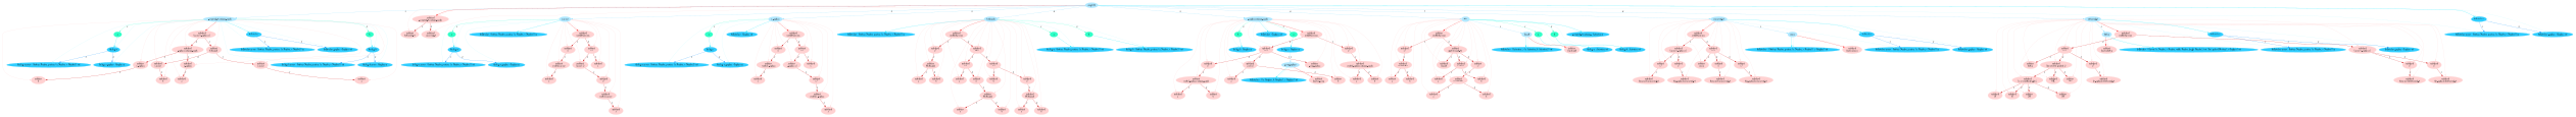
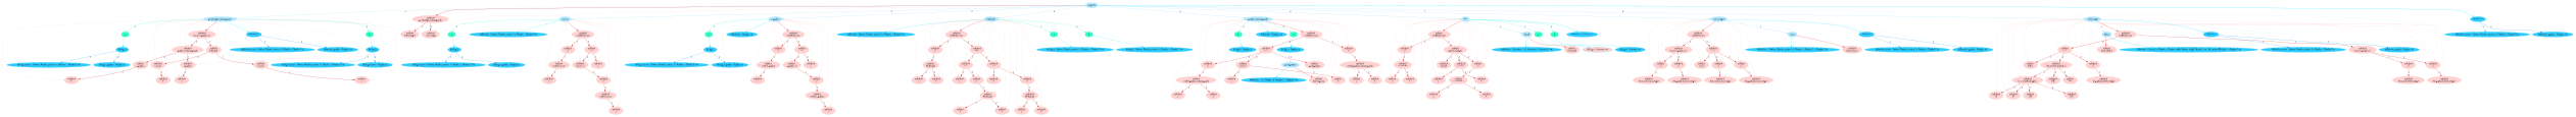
  digraph {
    node [color="#ffd1d1" fontname=Times shape=ellipse style=filled]
    edge [arrowHead=normal arrowsize=1 color="#ffd5d5" dir=forward fontname="Times-Italic"]
    n1 [label="undefined\n{mouse:$graphics:$}"]
    n2 [label="undefined\nboth$and$"]
    n3 [label="undefined\ngraphicscontaining$and$"]
    n4 [label="undefined\n$.mouse"]
    n5 [label="undefined\n$.mouse"]
    n6 [label="undefined\n$.graphics"]
    n7 [label="undefined\n$.graphics"]
    n8 [label="undefined\na"]
    n9 [label="undefined\nb"]
    n10 [label="undefined\na"]
    n11 [label="undefined\nb"]
    n12 [label="undefined\n$withbehaviour$"]
    n13 [label="undefined\n$!"]
    n14 [label="undefined\n$=$"]
    n15 [label="undefined\nresultof$.mouse"]
    n16 [label="undefined\nx"]
    n17 [label="undefined\n{mouse:$}"]
    n18 [label="undefined\nx"]
    n19 [label="undefined\n$?"]
    n20 [label="undefined\nresultof$.mouse"]
    n21 [label="undefined\nx"]
    n22 [label="undefined\n$withbehaviour$"]
    n23 [label="undefined\n$!"]
    n24 [label="undefined\n$=$"]
    n25 [label="undefined\nresultof$.graphics"]
    n26 [label="undefined\nx"]
    n27 [label="undefined\n{graphics:$}"]
    n28 [label="undefined\nx"]
    n29 [label="undefined\n$?"]
    n30 [label="undefined\nresultof$.graphics"]
    n31 [label="undefined\nx"]
    n32 [label="undefined\n$withbehaviour$"]
    n33 [label="undefined\n$?"]
    n34 [label="undefined\nall$$"]
    n35 [label="undefined\n#both$and$"]
    n36 [label="undefined\n$=$"]
    n37 [label="undefined\n$=$"]
    n38 [label="undefined\na"]
    n39 [label="undefined\nb"]
    n40 [label="undefined\na"]
    n41 [label="undefined\n$!"]
    n42 [label="undefined\nb"]
    n43 [label="undefined\n$!"]
    n44 [label="undefined\n#both$and$"]
    n45 [label="undefined\na"]
    n46 [label="undefined\nb"]
    n47 [label="undefined\n#both$and$"]
    n48 [label="undefined\na"]
    n49 [label="undefined\nb"]
    n50 [label="undefined\nfunctiongroup"]
    n51 [label="undefined\n$withbehaviour$"]
    n52 [label="undefined\n$!"]
    n53 [label="undefined\n$$=$"]
    n54 [label="undefined\nresultofgraphicscontaining$and$"]
    n55 [label="undefined\ngroupgraphics"]
    n56 [label="undefined\n{a:$,b:$}"]
    n57 [label="undefined\n$?"]
    n58 [label="undefined\na"]
    n59 [label="undefined\nb"]
    n60 [label="undefined\na"]
    n61 [label="undefined\nb"]
    n62 [label="undefined\nresultofgraphicscontaining$and$"]
    n63 [label="undefined\na"]
    n64 [label="undefined\nb"]
    n65 [label="undefined\nfunctionall"]
    n66 [label="undefined\n$withbehaviour$"]
    n67 [label="undefined\n$?"]
    n68 [label="undefined\napply$to$andget$"]
    n69 [label="undefined\nvariableall$$"]
    n70 [label="undefined\nfuncall"]
    n71 [label="undefined\n$!"]
    n72 [label="undefined\n{a:$b:$}"]
    n73 [label="undefined\na"]
    n74 [label="undefined\nb"]
    n75 [label="undefined\nvariableall$$"]
    n76 [label="undefined\na"]
    n77 [label="undefined\nb"]
    n78 [label="undefined\na"]
    n79 [label="undefined\nb"]
    n80 [label="undefined\nfunctioncursor"]
    n81 [label="undefined\n$withbehaviour$"]
    n82 [label="undefined\n{mouse:$graphics:$}"]
    n83 [label="undefined\n$$=$"]
    n84 [label="undefined\n$?"]
    n85 [label="undefined\n$!"]
    n86 [label="undefined\ncursor"]
    n87 [label="undefined\n$!"]
    n88 [label="undefined\n$?"]
    n89 [label="undefined\nthemouseforcursorwidget"]
    n90 [label="undefined\nthegraphicsforcursorwidget"]
    n91 [label="undefined\nthemouseforcursorwidget"]
    n92 [label="undefined\nthegraphicsforcursorwidget"]
    n93 [label="undefined\nfunctionbutton"]
    n94 [label="undefined\n$withbehaviour$"]
    n95 [label="undefined\n{mouse:$graphics:$}"]
    n96 [label="undefined\n$$=$"]
    n97 [label="undefined\n$?"]
    n98 [label="undefined\n$!"]
    n99 [label="undefined\nbutton"]
    n100 [label="undefined\n{layout:$text:$pushed:$}"]
    n101 [label="undefined\n$?"]
    n102 [label="undefined\nthemouseforbuttonwidget"]
    n103 [label="undefined\nthegraphicsforbuttonwidget"]
    n104 [label="undefined\n{x:$y:$width:$height:$}"]
    n105 [label="undefined\nOK"]
    n106 [label="undefined\nfalse"]
    n107 [label="undefined\nthegraphicsforbuttonwidget"]
    n108 [label="undefined\n10"]
    n109 [label="undefined\n10"]
    n110 [label="undefined\n200"]
    n111 [label="undefined\n100"]
    n112 [label="undefined\ngroupwidgetcontaining$and$"]
    n113 [label="undefined\nbuttonwidget"]
    n114 [label="undefined\ncursorwidget"]
    n115 [color="#afe7ff" label=simpleUI]
    n116 [color="#afe7ff" label="groupwidgetcontaining$and$"]
    n117 [color="#afe7ff" label="$.mouse"]
    n118 [color="#afe7ff" label="$.graphics"]
    n119 [color="#afe7ff" label="both$and$"]
    n120 [color="#afe7ff" label="graphicscontaining$and$"]
    n121 [color="#afe7ff" label="all$$"]
    n122 [color="#afe7ff" label=cursorwidget]
    n123 [color="#afe7ff" label=buttonwidget]
    n124 [color="#2fcdff" label=theInterface]
    n125 [color="#2fcdff" label="theInterface.mouse : {buttons: Number, position: {x: Number, y: Number}} in"]
    n126 [color="#2fcdff" label="theInterface.graphics : Graphics out"]
    n127 [color="#2fffc7" label=a]
    n128 [color="#2fffc7" label=b]
    n129 [color="#2fcdff" label="theArgs.a"]
    n130 [color="#2fcdff" label="theArgs.a.mouse : {buttons: Number, position: {x: Number, y: Number}} out"]
    n131 [color="#2fcdff" label="theArgs.a.graphics : Graphics in"]
    n132 [color="#2fcdff" label="theArgs.b"]
    n133 [color="#2fcdff" label="theArgs.b.mouse : {buttons: Number, position: {x: Number, y: Number}} out"]
    n134 [color="#2fcdff" label="theArgs.b.mouse : Graphics in"]
    n135 [color="#2fcdff" label=theInterface]
    n136 [color="#2fcdff" label="theInterface.mouse : {buttons: Number, position: {x: Number, y: Number}} in"]
    n137 [color="#2fcdff" label="theInterface.graphics : Graphics out"]
    n138 [color="#2fffc7" label=x]
    n139 [color="#2fcdff" label="theArgs.x"]
    n140 [color="#2fcdff" label="theArgs.x.mouse : {buttons: Number, position: {x: Number, y: Number}} out"]
    n141 [color="#2fcdff" label="theArgs.x.graphics : Graphics in"]
    n142 [color="#2fcdff" label="theInterface : {buttons: Number, position: {x: Number, y: Number}} in"]
    n143 [color="#2fffc7" label=x]
    n144 [color="#2fcdff" label="theArgs.x"]
    n145 [color="#2fcdff" label="theArgs.x.mouse : {buttons: Number, position: {x: Number, y: Number}} out"]
    n146 [color="#2fcdff" label="theArgs.x.graphics : Graphics in"]
    n147 [color="#2fcdff" label="theInterface : Graphics out"]
    n148 [color="#2fffc7" label=a]
    n149 [color="#2fffc7" label=b]
    n150 [color="#2fcdff" label="theArgs.a : {buttons: Number, position: {x: Number, y: Number}} out"]
    n151 [color="#2fcdff" label="theArgs.b : {buttons: Number, position: {x: Number, y: Number}} out"]
    n152 [color="#2fcdff" label="theInterface : {buttons: Number, position: {x: Number, y: Number}} in"]
    n153 [color="#2fffc7" label=a]
    n154 [color="#2fffc7" label=b]
    n155 [color="#2fcdff" label="theArgs.a : Graphics in"]
    n156 [color="#2fcdff" label="theArgs.b : Graphics in"]
    n157 [color="#2fcdff" label="theInterface : Graphics out"]
    n158 [color="#afe7ff" label=funcall]
    n159 [color="#2fffc7" label=a]
    n160 [color="#2fffc7" label=b]
-   n161 [color="#2fcdff" label="theArgs.a : Activation out"]
+   n161 [color="#2fcdff" label="theArgs.a : Activation out" fillcolor="#ffd1d1"]
    n162 [color="#2fcdff" label="theArgs.b : Activation out"]
-   n163 [color="#2fcdff" label="groupwidgetcontaining : Activation in"]
+   n163 [color="#2fcdff" label="theInterface : Activation in"]
    n164 [color="#afe7ff" label=cursor]
    n165 [color="#2fcdff" label=theInterface]
    n166 [color="#2fcdff" label="theInterface.mouse : {buttons: Number, position: {x: Number, y: Number}} in"]
    n167 [color="#2fcdff" label="theInterface.graphics : Graphics out"]
    n168 [color="#afe7ff" label=button]
    n169 [color="#2fcdff" label=theInterface]
    n170 [color="#2fcdff" label="theInterface.mouse : {buttons: Number, position: {x: Number, y: Number}} in"]
    n171 [color="#2fcdff" label="theInterface.graphics : Graphics out"]
    n172 [color="#afe7ff" label=groupgraphics]
    n173 [color="#2fcdff" label="theInterface : {{a: Graphics, b: Graphics} -> Graphics} out"]
    n174 [color="#2fcdff" label="theInterface : {Activation -> {a: Activation, b: Activation}} out"]
    n175 [color="#2fcdff" label="theInterface : {{buttons: Number, position: {x: Number, y: Number}} -> Graphics} out"]
    n176 [color="#2fcdff" label="theInterface : {{layout: {x: Number, y: Number, width: Number, height: Number}, text: Text, pushed: Boolean} -> Graphics} out"]
    n1 -> n2 [color="#d00000" label=1]
    n1 -> n3 [color="#d00000" label=2]
    n2 -> n4 [color="#d00000" label=1]
    n2 -> n5 [color="#d00000" label=2]
    n3 -> n6 [color="#d00000" label=1]
    n3 -> n7 [color="#d00000" label=2]
    n4 -> n8 [color="#d00000" label=1]
    n5 -> n9 [color="#d00000" label=1]
    n6 -> n10 [color="#d00000" label=1]
    n7 -> n11 [color="#d00000" label=1]
    n12 -> n13 [color="#d00000" label=1]
    n12 -> n14 [color="#d00000" label=2]
    n13 -> n15 [color="#d00000" label=1]
    n14 -> n16 [color="#d00000" label=1]
    n14 -> n17 [color="#d00000" label=2]
    n15 -> n18 [color="#d00000" label=1]
    n17 -> n19 [color="#d00000" label=1]
    n19 -> n20 [color="#d00000" label=1]
    n20 -> n21 [color="#d00000" label=1]
    n22 -> n23 [color="#d00000" label=1]
    n22 -> n24 [color="#d00000" label=2]
    n23 -> n25 [color="#d00000" label=1]
    n24 -> n26 [color="#d00000" label=1]
    n24 -> n27 [color="#d00000" label=2]
    n25 -> n28 [color="#d00000" label=1]
    n27 -> n29 [color="#d00000" label=1]
    n29 -> n30 [color="#d00000" label=1]
    n30 -> n31 [color="#d00000" label=1]
    n32 -> n33 [color="#d00000" label=1]
    n32 -> n34 [color="#d00000" label=2]
    n33 -> n35 [color="#d00000" label=1]
    n34 -> n36 [color="#d00000" label=1]
    n34 -> n37 [color="#d00000" label=2]
    n35 -> n38 [color="#d00000" label=1]
    n35 -> n39 [color="#d00000" label=2]
    n36 -> n40 [color="#d00000" label=1]
    n36 -> n41 [color="#d00000" label=2]
    n37 -> n42 [color="#d00000" label=1]
    n37 -> n43 [color="#d00000" label=2]
    n41 -> n44 [color="#d00000" label=1]
    n43 -> n47 [color="#d00000" label=1]
    n44 -> n45 [color="#d00000" label=1]
    n44 -> n46 [color="#d00000" label=2]
    n47 -> n48 [color="#d00000" label=1]
    n47 -> n49 [color="#d00000" label=2]
    n51 -> n52 [color="#d00000" label=1]
    n51 -> n53 [color="#d00000" label=2]
    n52 -> n54 [color="#d00000" label=1]
    n53 -> n55 [color="#d00000" label=1]
    n53 -> n56 [color="#d00000" label=2]
    n53 -> n57 [color="#d00000" label=3]
    n54 -> n58 [color="#d00000" label=1]
    n54 -> n59 [color="#d00000" label=2]
    n56 -> n60 [color="#d00000" label=1]
    n56 -> n61 [color="#d00000" label=2]
    n57 -> n62 [color="#d00000" label=1]
    n62 -> n63 [color="#d00000" label=1]
    n62 -> n64 [color="#d00000" label=2]
    n66 -> n67 [color="#d00000" label=1]
    n66 -> n68 [color="#d00000" label=2]
    n67 -> n69 [color="#d00000" label=1]
    n68 -> n70 [color="#d00000" label=1]
    n68 -> n71 [color="#d00000" label=2]
    n68 -> n72 [color="#d00000" label=3]
    n69 -> n73 [color="#d00000" label=1]
    n69 -> n74 [color="#d00000" label=2]
    n71 -> n75 [color="#d00000" label=1]
    n72 -> n76 [color="#d00000" label=1]
    n72 -> n77 [color="#d00000" label=2]
    n75 -> n78 [color="#d00000" label=1]
    n75 -> n79 [color="#d00000" label=2]
    n81 -> n82 [color="#d00000" label=1]
    n81 -> n83 [color="#d00000" label=2]
    n82 -> n84 [color="#d00000" label=1]
    n82 -> n85 [color="#d00000" label=2]
    n83 -> n86 [color="#d00000" label=1]
    n83 -> n87 [color="#d00000" label=2]
    n83 -> n88 [color="#d00000" label=3]
    n84 -> n89 [color="#d00000" label=1]
    n85 -> n90 [color="#d00000" label=1]
    n87 -> n91 [color="#d00000" label=1]
    n88 -> n92 [color="#d00000" label=1]
    n94 -> n95 [color="#d00000" label=1]
    n94 -> n96 [color="#d00000" label=2]
    n95 -> n97 [color="#d00000" label=1]
    n95 -> n98 [color="#d00000" label=2]
    n96 -> n99 [color="#d00000" label=1]
    n96 -> n100 [color="#d00000" label=2]
    n96 -> n101 [color="#d00000" label=3]
    n97 -> n102 [color="#d00000" label=1]
    n98 -> n103 [color="#d00000" label=1]
    n100 -> n104 [color="#d00000" label=1]
    n100 -> n105 [color="#d00000" label=2]
    n100 -> n106 [color="#d00000" label=3]
    n101 -> n107 [color="#d00000" label=1]
    n104 -> n108 [color="#d00000" label=1]
    n104 -> n109 [color="#d00000" label=2]
    n104 -> n110 [color="#d00000" label=3]
    n104 -> n111 [color="#d00000" label=4]
    n112 -> n113 [color="#d00000" label=1]
    n112 -> n114 [color="#d00000" label=2]
    n115 -> n112 [color="#ff0000"]
    n115 -> n112
    n115 -> n113
    n115 -> n114
    n115 -> n116 [color="#81ddff" label=1]
    n115 -> n117 [color="#81ddff" label=2]
    n115 -> n118 [color="#81ddff" label=3]
    n115 -> n119 [color="#81ddff" label=4]
    n115 -> n120 [color="#81ddff" label=5]
    n115 -> n121 [color="#81ddff" label=6]
    n115 -> n122 [color="#81ddff" label=7]
    n115 -> n123 [color="#81ddff" label=8]
    n115 -> n124 [color="#00e8ff"]
    n115 -> n124 [color="#bef9ff"]
    n115 -> n125 [color="#bef9ff"]
    n115 -> n126 [color="#bef9ff"]
    n116 -> n1 [color="#ff0000"]
    n116 -> n1
    n116 -> n2
    n116 -> n3
    n116 -> n4
    n116 -> n5
    n116 -> n6
    n116 -> n7
    n116 -> n8
    n116 -> n9
    n116 -> n10
    n116 -> n11
    n116 -> n127 [color="#2fffc7" label=1]
    n116 -> n128 [color="#2fffc7" label=2]
    n116 -> n129 [color="#bef9ff"]
    n116 -> n130 [color="#bef9ff"]
    n116 -> n131 [color="#bef9ff"]
    n116 -> n132 [color="#bef9ff"]
    n116 -> n133 [color="#bef9ff"]
    n116 -> n134 [color="#bef9ff"]
    n116 -> n135 [color="#00e8ff"]
    n116 -> n135 [color="#bef9ff"]
    n116 -> n136 [color="#bef9ff"]
    n116 -> n137 [color="#bef9ff"]
    n117 -> n12 [color="#ff0000"]
    n117 -> n12
    n117 -> n13
    n117 -> n14
    n117 -> n15
    n117 -> n16
    n117 -> n17
    n117 -> n18
    n117 -> n19
    n117 -> n20
    n117 -> n21
    n117 -> n138 [color="#2fffc7" label=1]
    n117 -> n139 [color="#bef9ff"]
    n117 -> n140 [color="#bef9ff"]
    n117 -> n141 [color="#bef9ff"]
    n117 -> n142 [color="#00e8ff"]
    n117 -> n142 [color="#bef9ff"]
    n118 -> n22 [color="#ff0000"]
    n118 -> n22
    n118 -> n23
    n118 -> n24
    n118 -> n25
    n118 -> n26
    n118 -> n27
    n118 -> n28
    n118 -> n29
    n118 -> n30
    n118 -> n31
    n118 -> n143 [color="#2fffc7" label=1]
    n118 -> n144 [color="#bef9ff"]
    n118 -> n145 [color="#bef9ff"]
    n118 -> n146 [color="#bef9ff"]
    n118 -> n147 [color="#00e8ff"]
    n118 -> n147 [color="#bef9ff"]
    n119 -> n32 [color="#ff0000"]
    n119 -> n32
    n119 -> n33
    n119 -> n34
    n119 -> n35
    n119 -> n36
    n119 -> n37
    n119 -> n38
    n119 -> n39
    n119 -> n40
    n119 -> n41
    n119 -> n42
    n119 -> n43
    n119 -> n44
    n119 -> n45
    n119 -> n46
    n119 -> n47
    n119 -> n48
    n119 -> n49
    n119 -> n148 [color="#2fffc7" label=1]
    n119 -> n149 [color="#2fffc7" label=2]
    n119 -> n150 [color="#bef9ff"]
    n119 -> n151 [color="#bef9ff"]
    n119 -> n152 [color="#00e8ff"]
    n119 -> n152 [color="#bef9ff"]
    n120 -> n51 [color="#ff0000"]
    n120 -> n51
    n120 -> n52
    n120 -> n53
    n120 -> n54
    n120 -> n55
    n120 -> n56
    n120 -> n57
    n120 -> n58
    n120 -> n59
    n120 -> n60
    n120 -> n61
    n120 -> n62
    n120 -> n63
    n120 -> n64
    n120 -> n153 [color="#2fffc7" label=1]
    n120 -> n154 [color="#2fffc7" label=2]
    n120 -> n155 [color="#bef9ff"]
    n120 -> n156 [color="#bef9ff"]
    n120 -> n157 [color="#00e8ff"]
    n120 -> n157 [color="#bef9ff"]
    n121 -> n66 [color="#ff0000"]
    n121 -> n66
    n121 -> n67
    n121 -> n68
    n121 -> n69
    n121 -> n70
    n121 -> n71
    n121 -> n72
    n121 -> n73
    n121 -> n74
    n121 -> n75
    n121 -> n76
    n121 -> n77
    n121 -> n78
    n121 -> n79
    n121 -> n158 [color="#81ddff" label=1]
    n121 -> n159 [color="#2fffc7" label=1]
    n121 -> n160 [color="#2fffc7" label=2]
    n121 -> n161 [color="#bef9ff"]
    n121 -> n162 [color="#bef9ff"]
    n121 -> n163 [color="#00e8ff"]
    n121 -> n163 [color="#bef9ff"]
    n122 -> n81 [color="#ff0000"]
    n122 -> n81
    n122 -> n82
    n122 -> n83
    n122 -> n84
    n122 -> n85
    n122 -> n86
    n122 -> n87
    n122 -> n88
    n122 -> n89
    n122 -> n90
    n122 -> n91
    n122 -> n92
    n122 -> n164 [color="#81ddff" label=1]
    n122 -> n165 [color="#00e8ff"]
    n122 -> n165 [color="#bef9ff"]
    n122 -> n166 [color="#bef9ff"]
    n122 -> n167 [color="#bef9ff"]
    n123 -> n94 [color="#ff0000"]
    n123 -> n94
    n123 -> n95
    n123 -> n96
    n123 -> n97
    n123 -> n98
    n123 -> n99
    n123 -> n100
    n123 -> n101
    n123 -> n102
    n123 -> n103
    n123 -> n104
    n123 -> n105
    n123 -> n106
    n123 -> n107
    n123 -> n108
    n123 -> n109
    n123 -> n110
    n123 -> n111
    n123 -> n168 [color="#81ddff" label=1]
    n123 -> n169 [color="#00e8ff"]
    n123 -> n169 [color="#bef9ff"]
    n123 -> n170 [color="#bef9ff"]
    n123 -> n171 [color="#bef9ff"]
    n124 -> n125 [color="#008cff" label=1]
    n124 -> n126 [color="#008cff" label=2]
    n127 -> n129 [color="#00e8ff"]
    n128 -> n132 [color="#00e8ff"]
    n129 -> n130 [color="#008cff" label=1]
    n129 -> n131 [color="#008cff" label=2]
    n132 -> n133 [color="#008cff" label=1]
    n132 -> n134 [color="#008cff" label=2]
    n135 -> n136 [color="#008cff" label=1]
    n135 -> n137 [color="#008cff" label=2]
    n138 -> n139 [color="#00e8ff"]
    n139 -> n140 [color="#008cff" label=1]
    n139 -> n141 [color="#008cff" label=2]
    n143 -> n144 [color="#00e8ff"]
    n144 -> n145 [color="#008cff" label=1]
    n144 -> n146 [color="#008cff" label=2]
    n148 -> n150 [color="#00e8ff"]
    n149 -> n151 [color="#00e8ff"]
    n153 -> n155 [color="#00e8ff"]
    n154 -> n156 [color="#00e8ff"]
    n155 -> n172 [color="#81ddff" label=1]
    n158 -> n65 [color="#ff0000"]
    n158 -> n65
    n158 -> n174 [color="#00e8ff"]
    n158 -> n174 [color="#bef9ff"]
    n159 -> n161 [color="#00e8ff"]
    n160 -> n162 [color="#00e8ff"]
    n164 -> n80 [color="#ff0000"]
    n164 -> n80
    n164 -> n175 [color="#00e8ff"]
    n164 -> n175 [color="#bef9ff"]
    n165 -> n166 [color="#008cff" label=1]
    n165 -> n167 [color="#008cff" label=2]
    n168 -> n93 [color="#ff0000"]
    n168 -> n93
    n168 -> n176 [color="#00e8ff"]
    n168 -> n176 [color="#bef9ff"]
    n169 -> n170 [color="#008cff" label=1]
    n169 -> n171 [color="#008cff" label=2]
    n172 -> n50 [color="#ff0000"]
    n172 -> n50
    n172 -> n173 [color="#00e8ff"]
    n172 -> n173 [color="#bef9ff"]
  }
